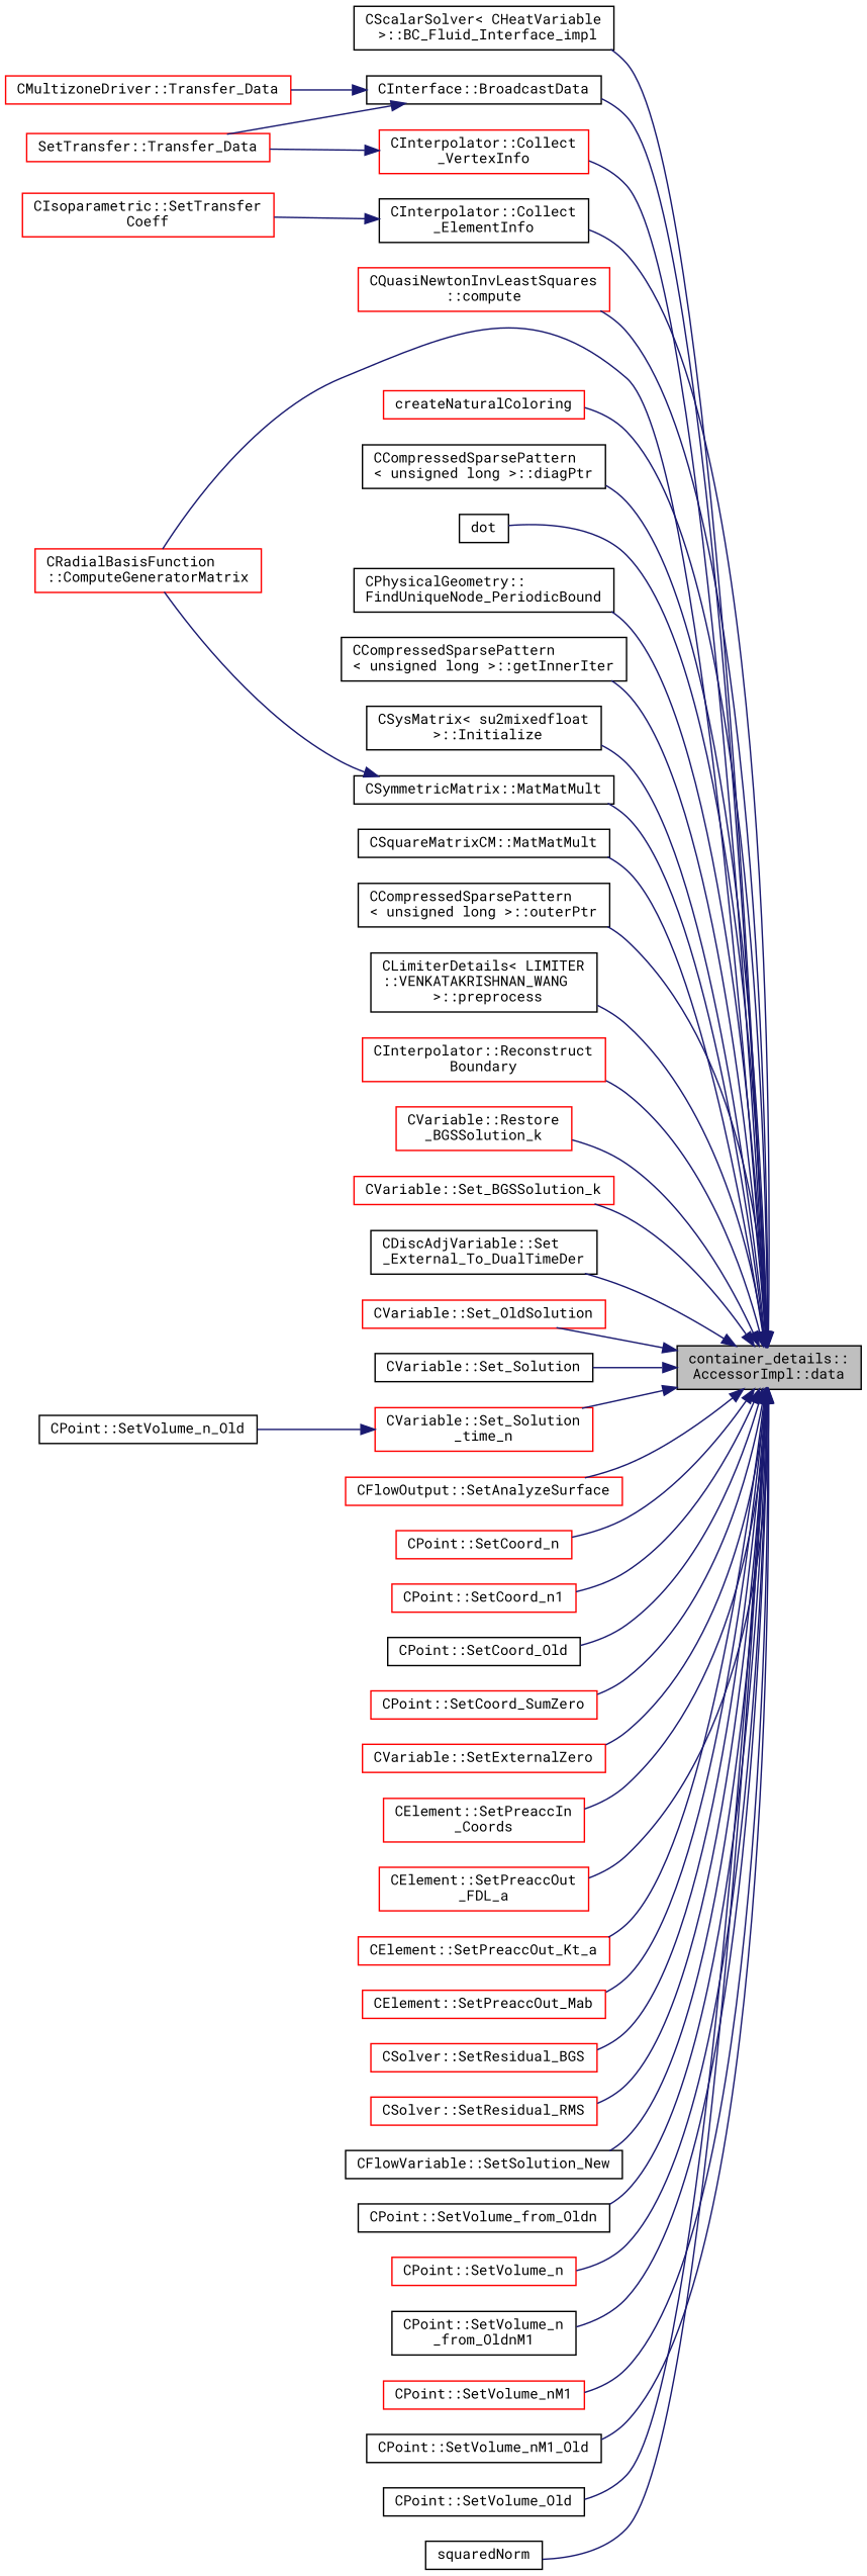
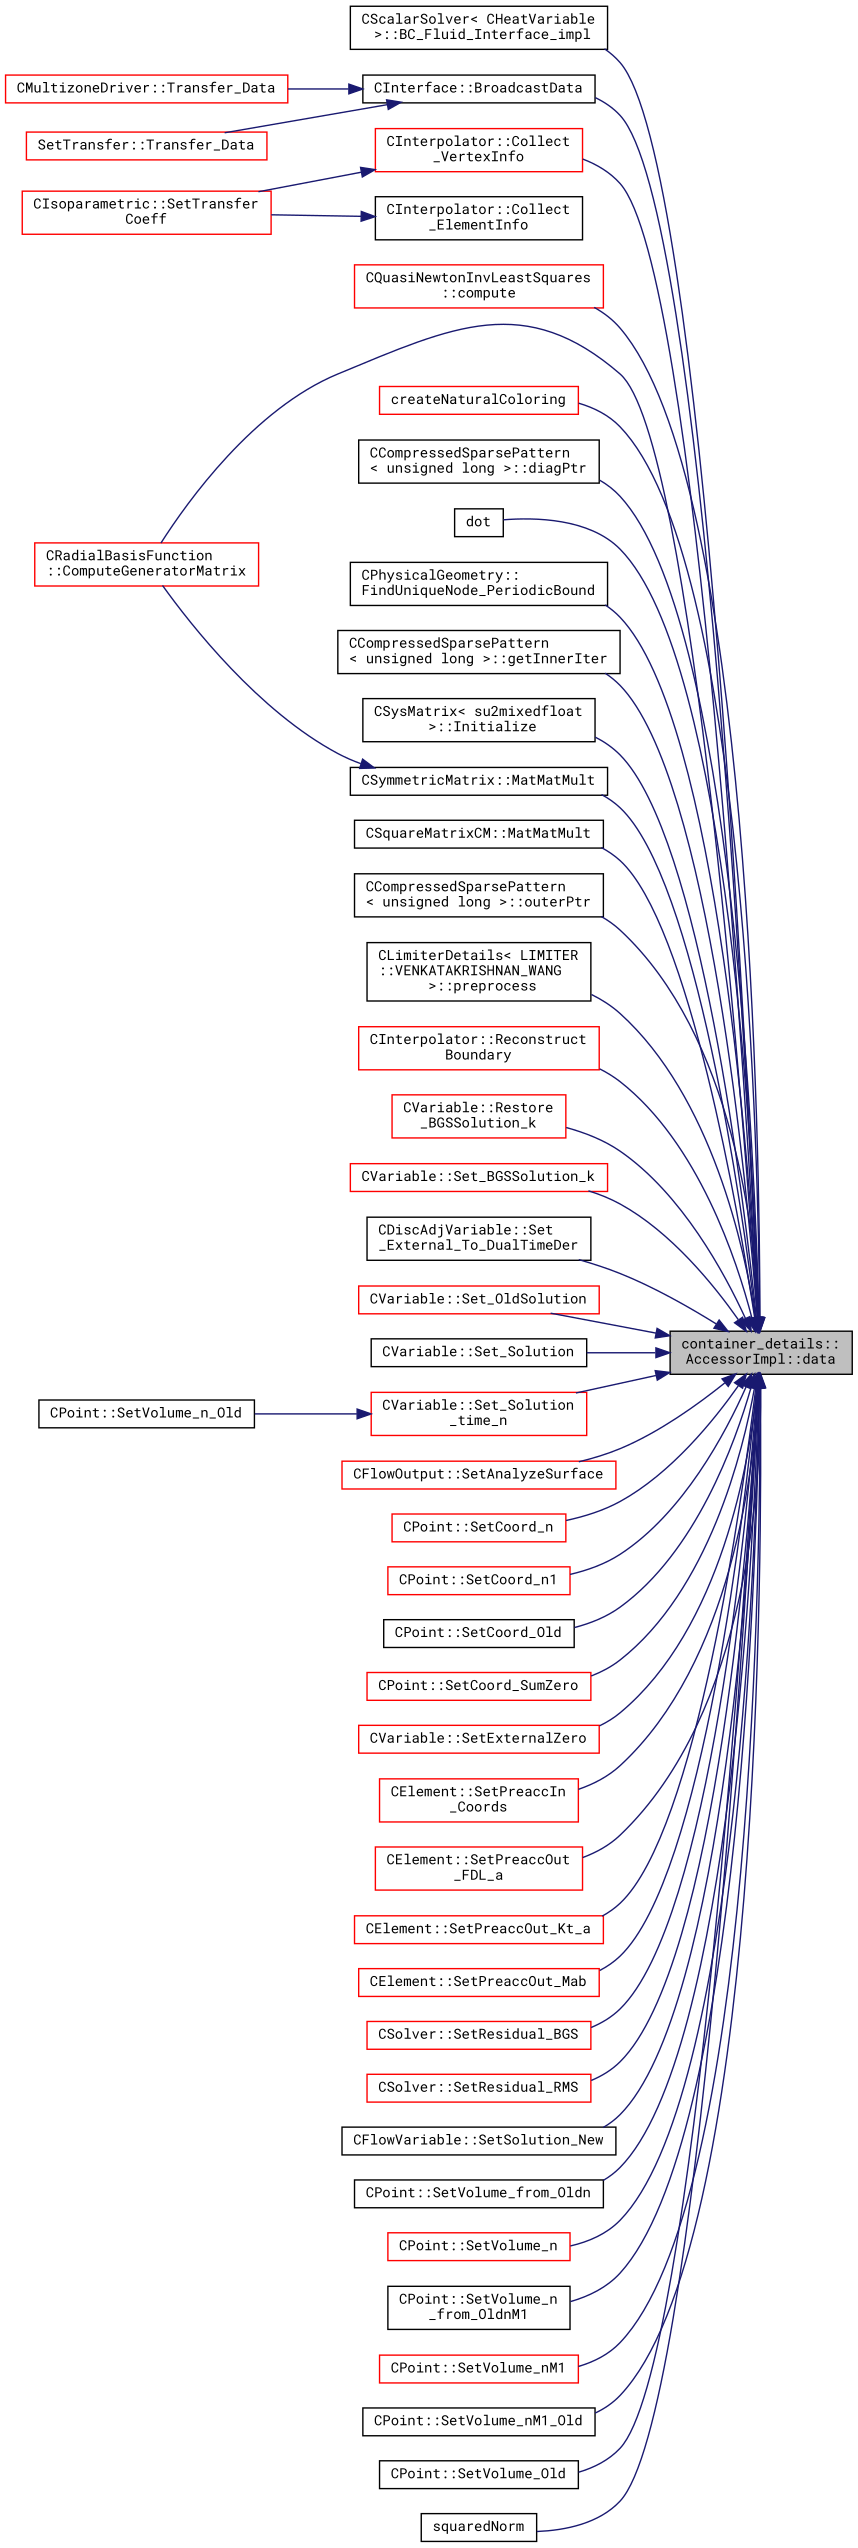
  digraph {
    fontname="Roboto Mono"
    rankdir=RL
    node [color=red fillcolor=white fontname="Roboto Mono" fontsize=10 shape=record style=filled]
    edge [color=midnightblue dir=back fontname="Roboto Mono" fontsize=10 labelfontname=Helvetica labelfontsize=10 style=solid]
    n1 [color=black fillcolor=grey75 fontcolor=black height=0.2 label="container_details::\lAccessorImpl::data" width=0.4]
    n2 [color=black height=0.2 label="CScalarSolver\< CHeatVariable\l \>::BC_Fluid_Interface_impl" width=0.4]
    n3 [color=black height=0.2 label="CInterface::BroadcastData" width=0.4]
    n4 [color=black height=0.2 label="CInterpolator::Collect\l_ElementInfo" width=0.4]
    n5 [height=0.2 label="CInterpolator::Collect\l_VertexInfo" width=0.4]
    n6 [height=0.2 label="CQuasiNewtonInvLeastSquares\l::compute" width=0.4]
    n7 [height=0.2 label="CRadialBasisFunction\l::ComputeGeneratorMatrix" width=0.4]
    n8 [height=0.2 label=createNaturalColoring width=0.4]
    n9 [color=black height=0.2 label="CCompressedSparsePattern\l\< unsigned long \>::diagPtr" width=0.4]
    n10 [color=black height=0.2 label=dot width=0.4]
    n11 [color=black height=0.2 label="CPhysicalGeometry::\lFindUniqueNode_PeriodicBound" width=0.4]
    n12 [color=black height=0.2 label="CCompressedSparsePattern\l\< unsigned long \>::getInnerIter" width=0.4]
    n13 [color=black height=0.2 label="CSysMatrix\< su2mixedfloat\l \>::Initialize" width=0.4]
    n14 [color=black height=0.2 label="CSymmetricMatrix::MatMatMult" width=0.4]
    n15 [color=black height=0.2 label="CSquareMatrixCM::MatMatMult" width=0.4]
    n16 [color=black height=0.2 label="CCompressedSparsePattern\l\< unsigned long \>::outerPtr" width=0.4]
    n17 [color=black height=0.2 label="CLimiterDetails\< LIMITER\l::VENKATAKRISHNAN_WANG\l \>::preprocess" width=0.4]
    n18 [height=0.2 label="CInterpolator::Reconstruct\lBoundary" width=0.4]
    n19 [height=0.2 label="CVariable::Restore\l_BGSSolution_k" width=0.4]
    n20 [height=0.2 label="CVariable::Set_BGSSolution_k" width=0.4]
    n21 [color=black height=0.2 label="CDiscAdjVariable::Set\l_External_To_DualTimeDer" width=0.4]
    n22 [height=0.2 label="CVariable::Set_OldSolution" width=0.4]
    n23 [color=black height=0.2 label="CVariable::Set_Solution" width=0.4]
    n24 [height=0.2 label="CVariable::Set_Solution\l_time_n" width=0.4]
    n25 [height=0.2 label="CFlowOutput::SetAnalyzeSurface" width=0.4]
    n26 [height=0.2 label="CPoint::SetCoord_n" width=0.4]
    n27 [height=0.2 label="CPoint::SetCoord_n1" width=0.4]
    n28 [color=black height=0.2 label="CPoint::SetCoord_Old" width=0.4]
    n29 [height=0.2 label="CPoint::SetCoord_SumZero" width=0.4]
    n30 [height=0.2 label="CVariable::SetExternalZero" width=0.4]
    n31 [height=0.2 label="CElement::SetPreaccIn\l_Coords" width=0.4]
    n32 [height=0.2 label="CElement::SetPreaccOut\l_FDL_a" width=0.4]
    n33 [height=0.2 label="CElement::SetPreaccOut_Kt_a" width=0.4]
    n34 [height=0.2 label="CElement::SetPreaccOut_Mab" width=0.4]
    n35 [height=0.2 label="CSolver::SetResidual_BGS" width=0.4]
    n36 [height=0.2 label="CSolver::SetResidual_RMS" width=0.4]
    n37 [color=black height=0.2 label="CFlowVariable::SetSolution_New" width=0.4]
    n38 [color=black height=0.2 label="CPoint::SetVolume_from_Oldn" width=0.4]
    n39 [height=0.2 label="CPoint::SetVolume_n" width=0.4]
    n40 [color=black height=0.2 label="CPoint::SetVolume_n\l_from_OldnM1" width=0.4]
    n41 [height=0.2 label="CPoint::SetVolume_nM1" width=0.4]
    n42 [color=black height=0.2 label="CPoint::SetVolume_nM1_Old" width=0.4]
    n43 [color=black height=0.2 label="CPoint::SetVolume_Old" width=0.4]
    n44 [color=black height=0.2 label=squaredNorm width=0.4]
    n45 [height=0.2 label="CMultizoneDriver::Transfer_Data" width=0.4]
    n46 [height=0.2 label="SetTransfer::Transfer_Data" width=0.4]
    n47 [height=0.2 label="CIsoparametric::SetTransfer\lCoeff" width=0.4]
    n48 [color=black height=0.2 label="CPoint::SetVolume_n_Old" width=0.4]
    n1 -> n2
    n1 -> n3
-   n1 -> n4
    n1 -> n5
    n1 -> n6
    n1 -> n7
    n1 -> n8
    n1 -> n9
    n1 -> n10
    n1 -> n11
    n1 -> n12
    n1 -> n13
    n1 -> n14
    n1 -> n15
    n1 -> n16
    n1 -> n17
    n1 -> n18
    n1 -> n19
    n1 -> n20
    n1 -> n21
    n1 -> n22
    n1 -> n23
    n1 -> n24
    n1 -> n25
    n1 -> n26
    n1 -> n27
    n1 -> n28
    n1 -> n29
    n1 -> n30
    n1 -> n31
    n1 -> n32
    n1 -> n33
    n1 -> n34
    n1 -> n35
    n1 -> n36
    n1 -> n37
    n1 -> n38
    n1 -> n39
    n1 -> n40
    n1 -> n41
    n1 -> n42
    n1 -> n43
    n1 -> n44
    n3 -> n45
    n3 -> n46
    n4 -> n47
-   n5 -> n46
+   n5 -> n47
    n14 -> n7
    n24 -> n48
  }
